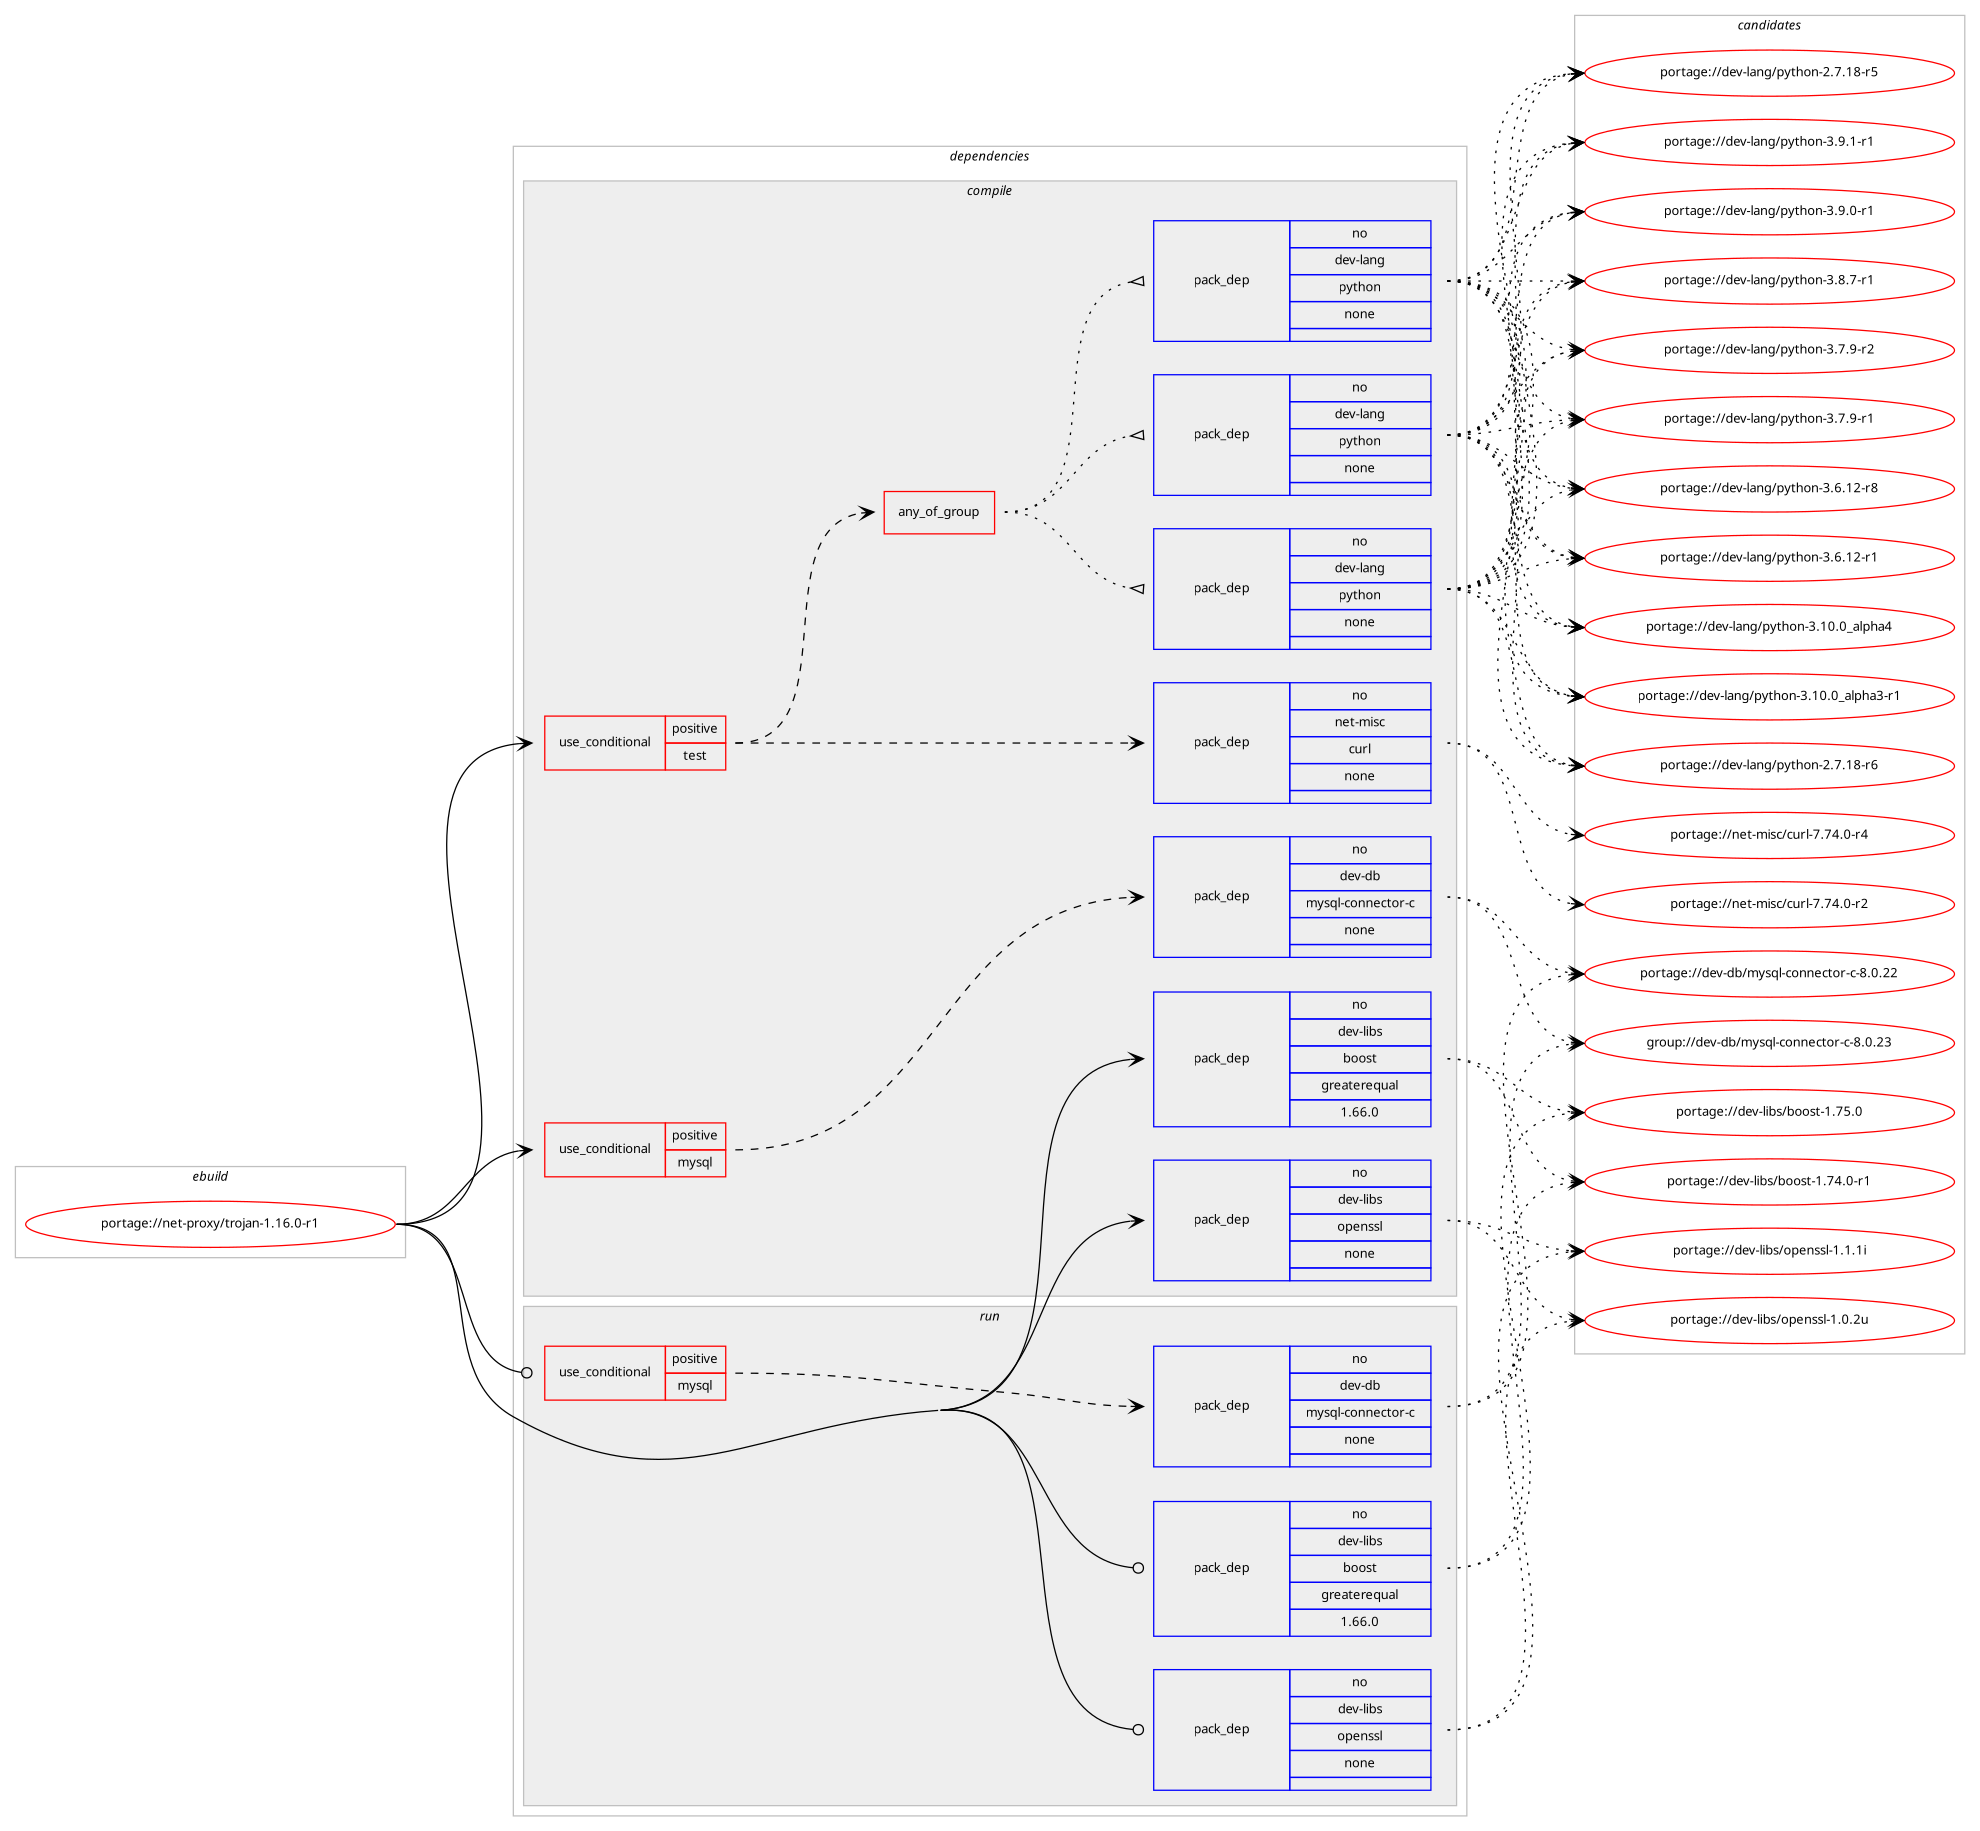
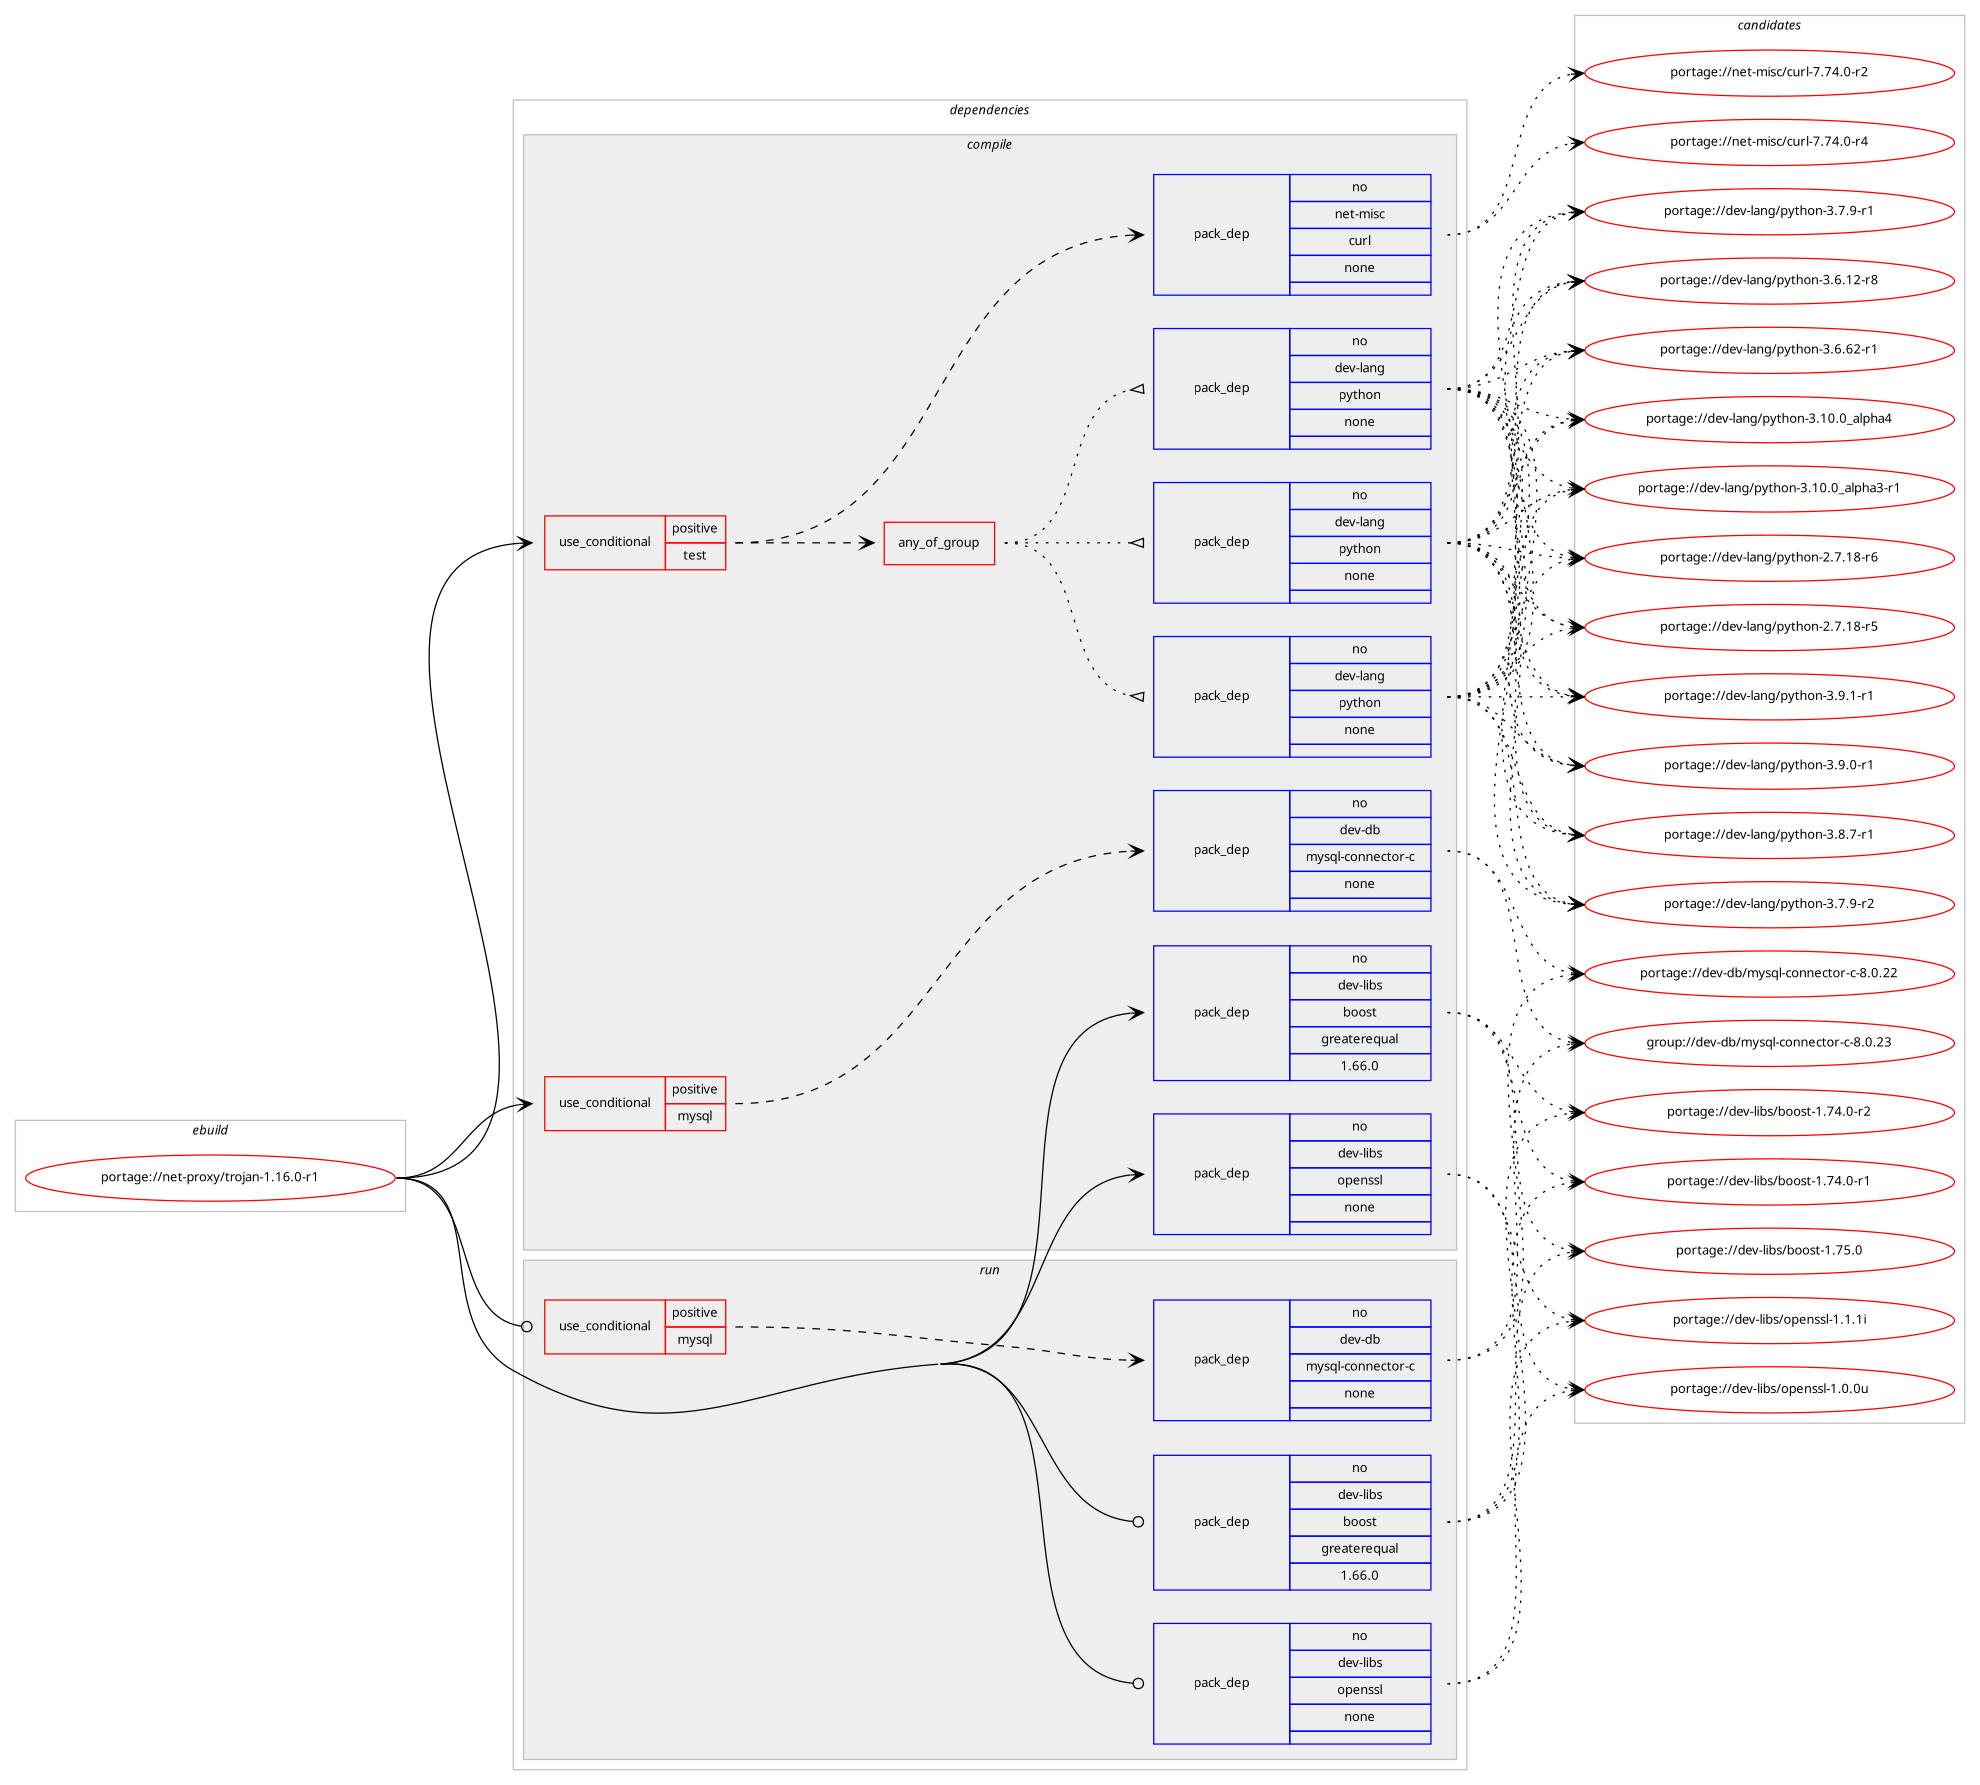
  digraph {
    compound=true
    concentrate=true
    fontname="Noto Sans"
    fontsize=10
    newrank=true
    rankdir=LR
    ranksep=1.5
    node [color=red fontname="Noto Sans" fontsize=10]
    edge [arrowhead=vee fontname="Noto Sans" headport=w style=dotted tailport=e weight=100]
    n1 [label="portage://net-proxy/trojan-1.16.0-r1" width=4]
    n2 [color=blue label=<<TABLE BORDER="0" CELLBORDER="1" CELLSPACING="0" CELLPADDING="4" WIDTH="220"><TR><TD ROWSPAN="6" CELLPADDING="30">pack_dep</TD></TR><TR><TD WIDTH="110">no</TD></TR><TR><TD>dev-db</TD></TR><TR><TD>mysql-connector-c</TD></TR><TR><TD>none</TD></TR><TR><TD></TD></TR></TABLE>> shape=none]
    n3 [label=<<TABLE BORDER="0" CELLBORDER="1" CELLSPACING="0" CELLPADDING="4"><TR><TD ROWSPAN="3" CELLPADDING="10">use_conditional</TD></TR><TR><TD>positive</TD></TR><TR><TD>mysql</TD></TR></TABLE>> shape=none]
    n4 [color=blue label=<<TABLE BORDER="0" CELLBORDER="1" CELLSPACING="0" CELLPADDING="4" WIDTH="220"><TR><TD ROWSPAN="6" CELLPADDING="30">pack_dep</TD></TR><TR><TD WIDTH="110">no</TD></TR><TR><TD>net-misc</TD></TR><TR><TD>curl</TD></TR><TR><TD>none</TD></TR><TR><TD></TD></TR></TABLE>> shape=none]
    n5 [color=blue label=<<TABLE BORDER="0" CELLBORDER="1" CELLSPACING="0" CELLPADDING="4" WIDTH="220"><TR><TD ROWSPAN="6" CELLPADDING="30">pack_dep</TD></TR><TR><TD WIDTH="110">no</TD></TR><TR><TD>dev-lang</TD></TR><TR><TD>python</TD></TR><TR><TD>none</TD></TR><TR><TD></TD></TR></TABLE>> shape=none]
    n6 [color=blue label=<<TABLE BORDER="0" CELLBORDER="1" CELLSPACING="0" CELLPADDING="4" WIDTH="220"><TR><TD ROWSPAN="6" CELLPADDING="30">pack_dep</TD></TR><TR><TD WIDTH="110">no</TD></TR><TR><TD>dev-lang</TD></TR><TR><TD>python</TD></TR><TR><TD>none</TD></TR><TR><TD></TD></TR></TABLE>> shape=none]
    n7 [color=blue label=<<TABLE BORDER="0" CELLBORDER="1" CELLSPACING="0" CELLPADDING="4" WIDTH="220"><TR><TD ROWSPAN="6" CELLPADDING="30">pack_dep</TD></TR><TR><TD WIDTH="110">no</TD></TR><TR><TD>dev-lang</TD></TR><TR><TD>python</TD></TR><TR><TD>none</TD></TR><TR><TD></TD></TR></TABLE>> shape=none]
    n8 [label=<<TABLE BORDER="0" CELLBORDER="1" CELLSPACING="0" CELLPADDING="4"><TR><TD CELLPADDING="10">any_of_group</TD></TR></TABLE>> shape=none]
    n9 [label=<<TABLE BORDER="0" CELLBORDER="1" CELLSPACING="0" CELLPADDING="4"><TR><TD ROWSPAN="3" CELLPADDING="10">use_conditional</TD></TR><TR><TD>positive</TD></TR><TR><TD>test</TD></TR></TABLE>> shape=none]
    n10 [color=blue label=<<TABLE BORDER="0" CELLBORDER="1" CELLSPACING="0" CELLPADDING="4" WIDTH="220"><TR><TD ROWSPAN="6" CELLPADDING="30">pack_dep</TD></TR><TR><TD WIDTH="110">no</TD></TR><TR><TD>dev-libs</TD></TR><TR><TD>boost</TD></TR><TR><TD>greaterequal</TD></TR><TR><TD>1.66.0</TD></TR></TABLE>> shape=none]
    n11 [color=blue label=<<TABLE BORDER="0" CELLBORDER="1" CELLSPACING="0" CELLPADDING="4" WIDTH="220"><TR><TD ROWSPAN="6" CELLPADDING="30">pack_dep</TD></TR><TR><TD WIDTH="110">no</TD></TR><TR><TD>dev-libs</TD></TR><TR><TD>openssl</TD></TR><TR><TD>none</TD></TR><TR><TD></TD></TR></TABLE>> shape=none]
    n12 [color=blue label=<<TABLE BORDER="0" CELLBORDER="1" CELLSPACING="0" CELLPADDING="4" WIDTH="220"><TR><TD ROWSPAN="6" CELLPADDING="30">pack_dep</TD></TR><TR><TD WIDTH="110">no</TD></TR><TR><TD>dev-db</TD></TR><TR><TD>mysql-connector-c</TD></TR><TR><TD>none</TD></TR><TR><TD></TD></TR></TABLE>> shape=none]
    n13 [label=<<TABLE BORDER="0" CELLBORDER="1" CELLSPACING="0" CELLPADDING="4"><TR><TD ROWSPAN="3" CELLPADDING="10">use_conditional</TD></TR><TR><TD>positive</TD></TR><TR><TD>mysql</TD></TR></TABLE>> shape=none]
    n14 [color=blue label=<<TABLE BORDER="0" CELLBORDER="1" CELLSPACING="0" CELLPADDING="4" WIDTH="220"><TR><TD ROWSPAN="6" CELLPADDING="30">pack_dep</TD></TR><TR><TD WIDTH="110">no</TD></TR><TR><TD>dev-libs</TD></TR><TR><TD>boost</TD></TR><TR><TD>greaterequal</TD></TR><TR><TD>1.66.0</TD></TR></TABLE>> shape=none]
    n15 [color=blue label=<<TABLE BORDER="0" CELLBORDER="1" CELLSPACING="0" CELLPADDING="4" WIDTH="220"><TR><TD ROWSPAN="6" CELLPADDING="30">pack_dep</TD></TR><TR><TD WIDTH="110">no</TD></TR><TR><TD>dev-libs</TD></TR><TR><TD>openssl</TD></TR><TR><TD>none</TD></TR><TR><TD></TD></TR></TABLE>> shape=none]
    n16 [label="group://dev-db/mysql-connector-c-8.0.23" width=4]
    n17 [label="portage://dev-db/mysql-connector-c-8.0.22" width=4]
    n18 [label="portage://net-misc/curl-7.74.0-r4" width=4]
    n19 [label="portage://net-misc/curl-7.74.0-r2" width=4]
    n20 [label="portage://dev-lang/python-3.9.1-r1" width=4]
    n21 [label="portage://dev-lang/python-3.9.0-r1" width=4]
    n22 [label="portage://dev-lang/python-3.8.7-r1" width=4]
    n23 [label="portage://dev-lang/python-3.7.9-r2" width=4]
    n24 [label="portage://dev-lang/python-3.7.9-r1" width=4]
    n25 [label="portage://dev-lang/python-3.6.12-r8" width=4]
-   n26 [label="portage://dev-lang/python-3.6.12-r1" width=4]
+   n26 [label="portage://dev-lang/python-3.6.62-r1" width=4]
    n27 [label="portage://dev-lang/python-3.10.0_alpha4" width=4]
    n28 [label="portage://dev-lang/python-3.10.0_alpha3-r1" width=4]
    n29 [label="portage://dev-lang/python-2.7.18-r6" width=4]
    n30 [label="portage://dev-lang/python-2.7.18-r5" width=4]
    n31 [label="portage://dev-libs/boost-1.75.0" width=4]
+   n32 [label="portage://dev-libs/boost-1.74.0-r2" width=4]
    n33 [label="portage://dev-libs/boost-1.74.0-r1" width=4]
    n34 [label="portage://dev-libs/openssl-1.1.1i" width=4]
-   n35 [label="portage://dev-libs/openssl-1.0.2u" width=4]
+   n35 [label="portage://dev-libs/openssl-1.0.0u" width=4]
    subgraph cluster_1 {
      color=gray
      label=<<i>ebuild</i>>
      rank=same
      n1
    }
    subgraph cluster_2 {
      color=gray
      label=<<i>dependencies</i>>
      subgraph cluster_3 {
        color=gray
        fillcolor="#eeeeee"
        label=<<i>compile</i>>
        style=filled
        subgraph sub_4 {
          color=gray
          fillcolor="#eeeeee"
          label=<<i>compile</i>>
          style=filled
          n3
          subgraph sub_5 {
            color=gray
            fillcolor="#eeeeee"
            label=<<i>compile</i>>
            style=filled
            n2
          }
        }
        subgraph sub_6 {
          color=gray
          fillcolor="#eeeeee"
          label=<<i>compile</i>>
          style=filled
          n9
          subgraph sub_7 {
            color=gray
            fillcolor="#eeeeee"
            label=<<i>compile</i>>
            style=filled
            n4
          }
          subgraph sub_8 {
            color=gray
            fillcolor="#eeeeee"
            label=<<i>compile</i>>
            style=filled
            n8
            subgraph sub_9 {
              color=gray
              fillcolor="#eeeeee"
              label=<<i>compile</i>>
              style=filled
              n5
            }
            subgraph sub_10 {
              color=gray
              fillcolor="#eeeeee"
              label=<<i>compile</i>>
              style=filled
              n6
            }
            subgraph sub_11 {
              color=gray
              fillcolor="#eeeeee"
              label=<<i>compile</i>>
              style=filled
              n7
            }
          }
        }
        subgraph sub_12 {
          color=gray
          fillcolor="#eeeeee"
          label=<<i>compile</i>>
          style=filled
          n10
        }
        subgraph sub_13 {
          color=gray
          fillcolor="#eeeeee"
          label=<<i>compile</i>>
          style=filled
          n11
        }
      }
      subgraph cluster_14 {
        color=gray
        fillcolor="#eeeeee"
        label=<<i>compile and run</i>>
        style=filled
      }
      subgraph cluster_15 {
        color=gray
        fillcolor="#eeeeee"
        label=<<i>run</i>>
        style=filled
        subgraph sub_16 {
          color=gray
          fillcolor="#eeeeee"
          label=<<i>run</i>>
          style=filled
          n13
          subgraph sub_17 {
            color=gray
            fillcolor="#eeeeee"
            label=<<i>run</i>>
            style=filled
            n12
          }
        }
        subgraph sub_18 {
          color=gray
          fillcolor="#eeeeee"
          label=<<i>run</i>>
          style=filled
          n14
        }
        subgraph sub_19 {
          color=gray
          fillcolor="#eeeeee"
          label=<<i>run</i>>
          style=filled
          n15
        }
      }
    }
    subgraph cluster_20 {
      color=gray
      label=<<i>candidates</i>>
      rank=same
      subgraph sub_21 {
        color=black
        label=<<i>candidates</i>>
        nodesep=1
        rank=same
        n16
        n17
      }
      subgraph sub_22 {
        color=black
        label=<<i>candidates</i>>
        nodesep=1
        rank=same
        n18
        n19
      }
      subgraph sub_23 {
        color=black
        label=<<i>candidates</i>>
        nodesep=1
        rank=same
        n20
        n21
        n22
        n23
        n24
        n25
        n26
        n27
        n28
        n29
        n30
      }
      subgraph sub_24 {
        color=black
        label=<<i>candidates</i>>
        nodesep=1
        rank=same
        n20
        n21
        n22
        n23
        n24
        n25
        n26
        n27
        n28
        n29
        n30
      }
      subgraph sub_25 {
        color=black
        label=<<i>candidates</i>>
        nodesep=1
        rank=same
        n20
        n21
        n22
        n23
        n24
        n25
        n26
        n27
        n28
        n29
        n30
      }
      subgraph sub_26 {
        color=black
        label=<<i>candidates</i>>
        nodesep=1
        rank=same
        n31
+       n32
        n33
      }
      subgraph sub_27 {
        color=black
        label=<<i>candidates</i>>
        nodesep=1
        rank=same
        n34
        n35
      }
      subgraph sub_28 {
        color=black
        label=<<i>candidates</i>>
        nodesep=1
        rank=same
        n16
        n17
      }
      subgraph sub_29 {
        color=black
        label=<<i>candidates</i>>
        nodesep=1
        rank=same
        n31
+       n32
        n33
      }
      subgraph sub_30 {
        color=black
        label=<<i>candidates</i>>
        nodesep=1
        rank=same
        n34
        n35
      }
    }
    n1 -> n3 [style=solid weight=20]
    n1 -> n9 [style=solid weight=20]
    n1 -> n10 [style=solid weight=20]
    n1 -> n11 [style=solid weight=20]
    n1 -> n13 [arrowhead=odot style=solid weight=20]
    n1 -> n14 [arrowhead=odot style=solid weight=20]
    n1 -> n15 [arrowhead=odot style=solid weight=20]
    n2 -> n16
    n2 -> n17
    n3 -> n2 [style=dashed weight=20]
    n4 -> n18
    n4 -> n19
    n5 -> n20
    n5 -> n21
    n5 -> n22
    n5 -> n23
    n5 -> n24
    n5 -> n25
    n5 -> n26
    n5 -> n27
    n5 -> n28
    n5 -> n29
    n5 -> n30
    n6 -> n20
    n6 -> n21
    n6 -> n22
    n6 -> n23
    n6 -> n24
    n6 -> n25
    n6 -> n26
    n6 -> n27
    n6 -> n28
    n6 -> n29
    n6 -> n30
    n7 -> n20
    n7 -> n21
    n7 -> n22
    n7 -> n23
    n7 -> n24
    n7 -> n25
    n7 -> n26
    n7 -> n27
    n7 -> n28
    n7 -> n29
    n7 -> n30
    n8 -> n5 [arrowhead=oinv weight=20]
    n8 -> n6 [arrowhead=oinv weight=20]
    n8 -> n7 [arrowhead=oinv weight=20]
    n9 -> n4 [style=dashed weight=20]
    n9 -> n8 [style=dashed weight=20]
    n10 -> n31
+   n10 -> n32
    n10 -> n33
    n11 -> n34
    n11 -> n35
    n12 -> n16
    n12 -> n17
    n13 -> n12 [style=dashed weight=20]
    n14 -> n31
+   n14 -> n32
    n14 -> n33
    n15 -> n34
    n15 -> n35
  }
